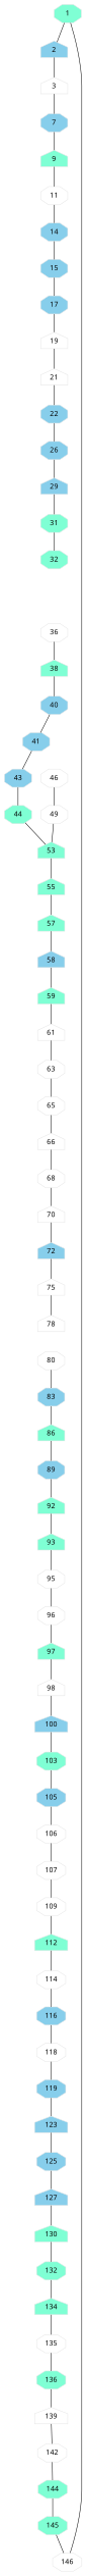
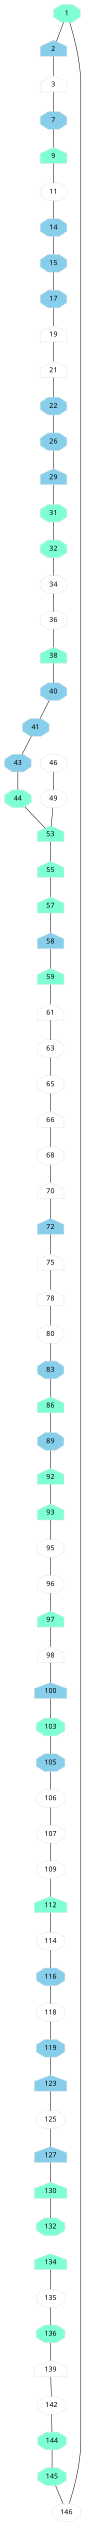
  graph {
    fontname="Noto Sans"
    node [color=gray90 fillcolor=white fontname="Noto Sans" shape=octagon style=filled]
    edge [fontname="Noto Sans"]
    1 [fillcolor=aquamarine super="+147"]
    2 [fillcolor=skyblue shape=house]
    146
    3 [shape=house super="+4"]
    7 [fillcolor=skyblue super="+8"]
    9 [fillcolor=aquamarine shape=house super="+10"]
    11 [super="+12"]
    14 [fillcolor=skyblue]
    15 [fillcolor=skyblue super="+16"]
    17 [fillcolor=skyblue super="+18"]
    19 [shape=house super="+20"]
    21 [shape=house]
    22 [fillcolor=skyblue super="+23"]
    26 [fillcolor=skyblue super="+27"]
    29 [fillcolor=skyblue shape=house super="+30"]
    31 [fillcolor=aquamarine]
    32 [fillcolor=aquamarine super="+33"]
+   34 [super="+35"]
    36 [super="+37"]
    38 [fillcolor=aquamarine shape=house super="+39"]
    40 [fillcolor=skyblue]
    41 [fillcolor=skyblue super="+42"]
    43 [fillcolor=skyblue]
    44 [fillcolor=aquamarine super="+45"]
    53 [fillcolor=aquamarine shape=house super="+54"]
    46 [super="+47"]
    49 [super="+50"]
    55 [fillcolor=aquamarine shape=house super="+56"]
    57 [fillcolor=aquamarine shape=house]
    58 [fillcolor=skyblue shape=house]
    59 [fillcolor=aquamarine shape=house super="+60"]
    61 [shape=house super="+62"]
    63 [super="+64"]
    65
    66 [shape=house super="+67"]
    68 [super="+69"]
    70 [shape=house super="+71"]
    72 [fillcolor=skyblue shape=house super="+73"]
    75 [shape=house super="+76"]
    78 [shape=house super="+79"]
    80 [super="+81"]
    83 [fillcolor=skyblue super="+84"]
    86 [fillcolor=aquamarine shape=house super="+87"]
    89 [fillcolor=skyblue super="+90"]
    92 [fillcolor=aquamarine shape=house]
    93 [fillcolor=aquamarine shape=house super="+94"]
    95
    96
    97 [fillcolor=aquamarine shape=house]
    98 [shape=house super="+99"]
    100 [fillcolor=skyblue shape=house super="+101"]
    103 [fillcolor=aquamarine super="+104"]
    105 [fillcolor=skyblue]
    106
    107 [super="+108"]
    109 [super="+110"]
    112 [fillcolor=aquamarine shape=house super="+113"]
    114 [super="+115"]
    116 [fillcolor=skyblue super="+117"]
    118
    119 [fillcolor=skyblue super="+120"]
    123 [fillcolor=skyblue shape=house super="+124"]
-   125 [fillcolor=skyblue super="+126"]
+   125 [super="+126"]
    127 [fillcolor=skyblue shape=house super="+128"]
    130 [fillcolor=aquamarine shape=house super="+131"]
    132 [fillcolor=aquamarine super="+133"]
    134 [fillcolor=aquamarine shape=house]
    135
    136 [fillcolor=aquamarine super="+137"]
    139 [shape=house super="+140"]
    142 [super="+143"]
    144 [fillcolor=aquamarine]
    145 [fillcolor=aquamarine]
    1 -- 2
    1 -- 146
    2 -- 3
    3 -- 7
    7 -- 9
    9 -- 11
    11 -- 14
    14 -- 15
    15 -- 17
    17 -- 19
    19 -- 21
    21 -- 22
    22 -- 26
    26 -- 29
    29 -- 31
    31 -- 32
+   32 -- 34
+   34 -- 36
    36 -- 38
    38 -- 40
    40 -- 41
    41 -- 43
    43 -- 44
    44 -- 53
    53 -- 55
    46 -- 49
    49 -- 53
    55 -- 57
    57 -- 58
    58 -- 59
    59 -- 61
    61 -- 63
    63 -- 65
    65 -- 66
    66 -- 68
    68 -- 70
    70 -- 72
    72 -- 75
    75 -- 78
+   78 -- 80
    80 -- 83
    83 -- 86
    86 -- 89
    89 -- 92
    92 -- 93
    93 -- 95
    95 -- 96
    96 -- 97
    97 -- 98
    98 -- 100
    100 -- 103
    103 -- 105
    105 -- 106
    106 -- 107
    107 -- 109
    109 -- 112
    112 -- 114
    114 -- 116
    116 -- 118
    118 -- 119
    119 -- 123
    123 -- 125
    125 -- 127
    127 -- 130
    130 -- 132
-   132 -- 134
    134 -- 135
    135 -- 136
    136 -- 139
    139 -- 142
    142 -- 144
    144 -- 145
    145 -- 146
  }
